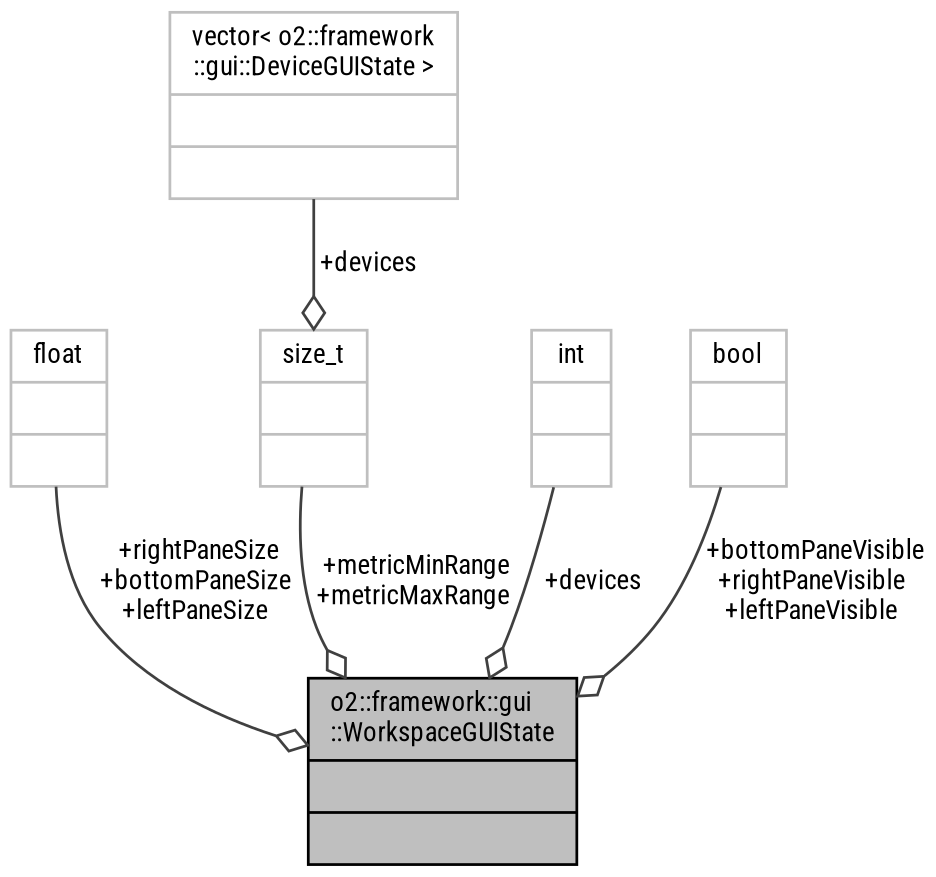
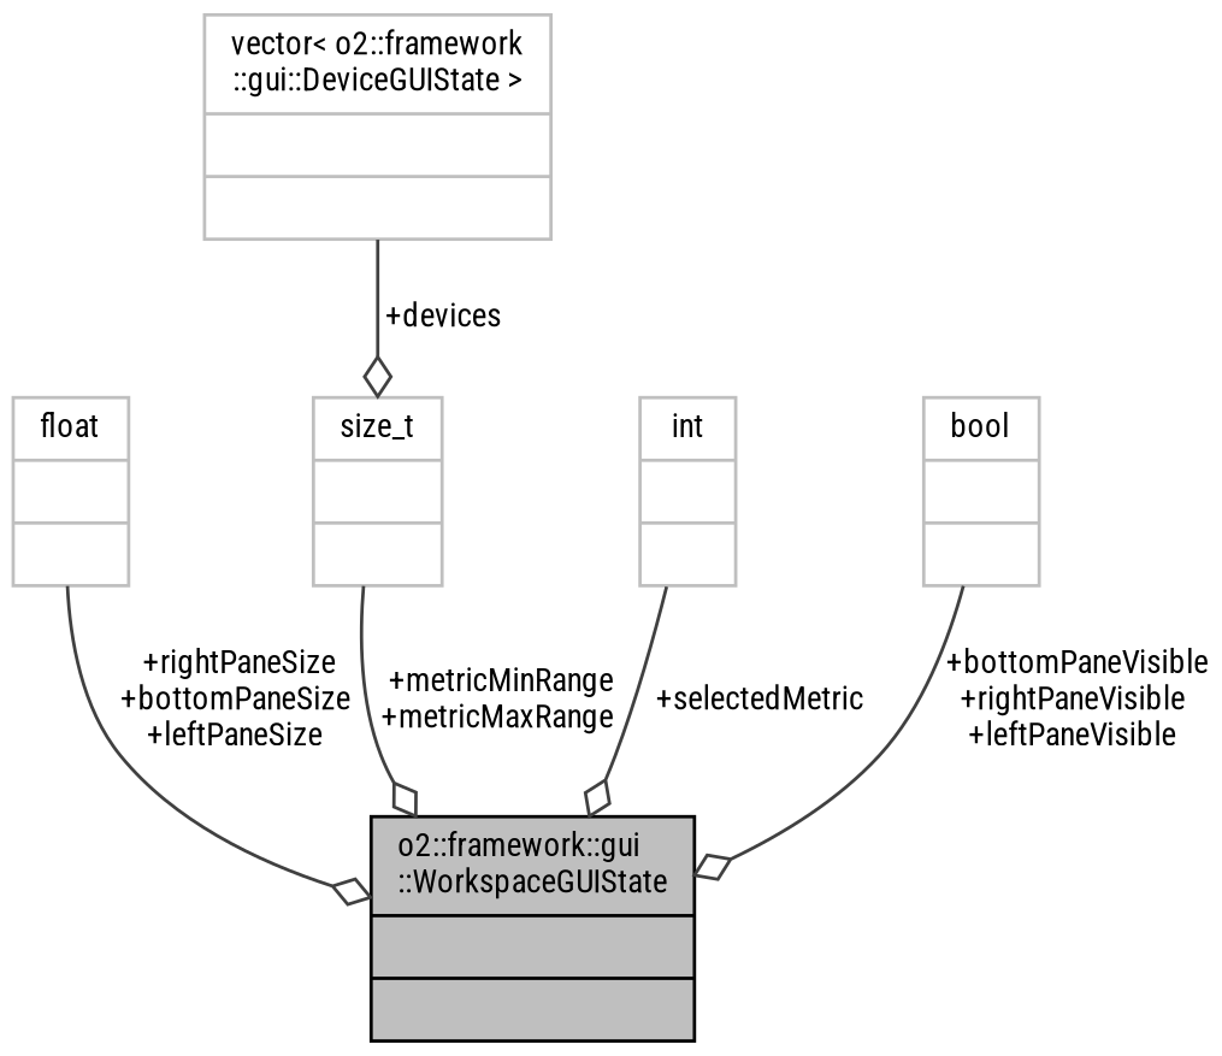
  digraph {
    fontname="Roboto Condensed"
    node [color=grey75 fontname="Roboto Condensed" fontsize=10 shape=record]
    edge [arrowhead=odiamond color=grey25 fontname="Roboto Condensed" fontsize=10 labelfontname=Helvetica labelfontsize=10 style=solid]
    n1 [color=black fillcolor=grey75 fontcolor=black height=0.2 label="{o2::framework::gui\l::WorkspaceGUIState\n||}" style=filled width=0.4]
    n2 [height=0.2 label="{float\n||}" width=0.4]
    n3 [height=0.2 label="{size_t\n||}" width=0.4]
    n4 [height=0.2 label="{int\n||}" width=0.4]
    n5 [height=0.2 label="{bool\n||}" width=0.4]
    n6 [height=0.2 label="{vector\< o2::framework\l::gui::DeviceGUIState \>\n||}" width=0.4]
    n2 -> n1 [label=" +rightPaneSize\n+bottomPaneSize\n+leftPaneSize"]
    n3 -> n1 [label=" +metricMinRange\n+metricMaxRange"]
-   n4 -> n1 [label=" +devices"]
+   n4 -> n1 [label=" +selectedMetric"]
    n5 -> n1 [label=" +bottomPaneVisible\n+rightPaneVisible\n+leftPaneVisible"]
    n6 -> n3 [label=" +devices"]
  }
